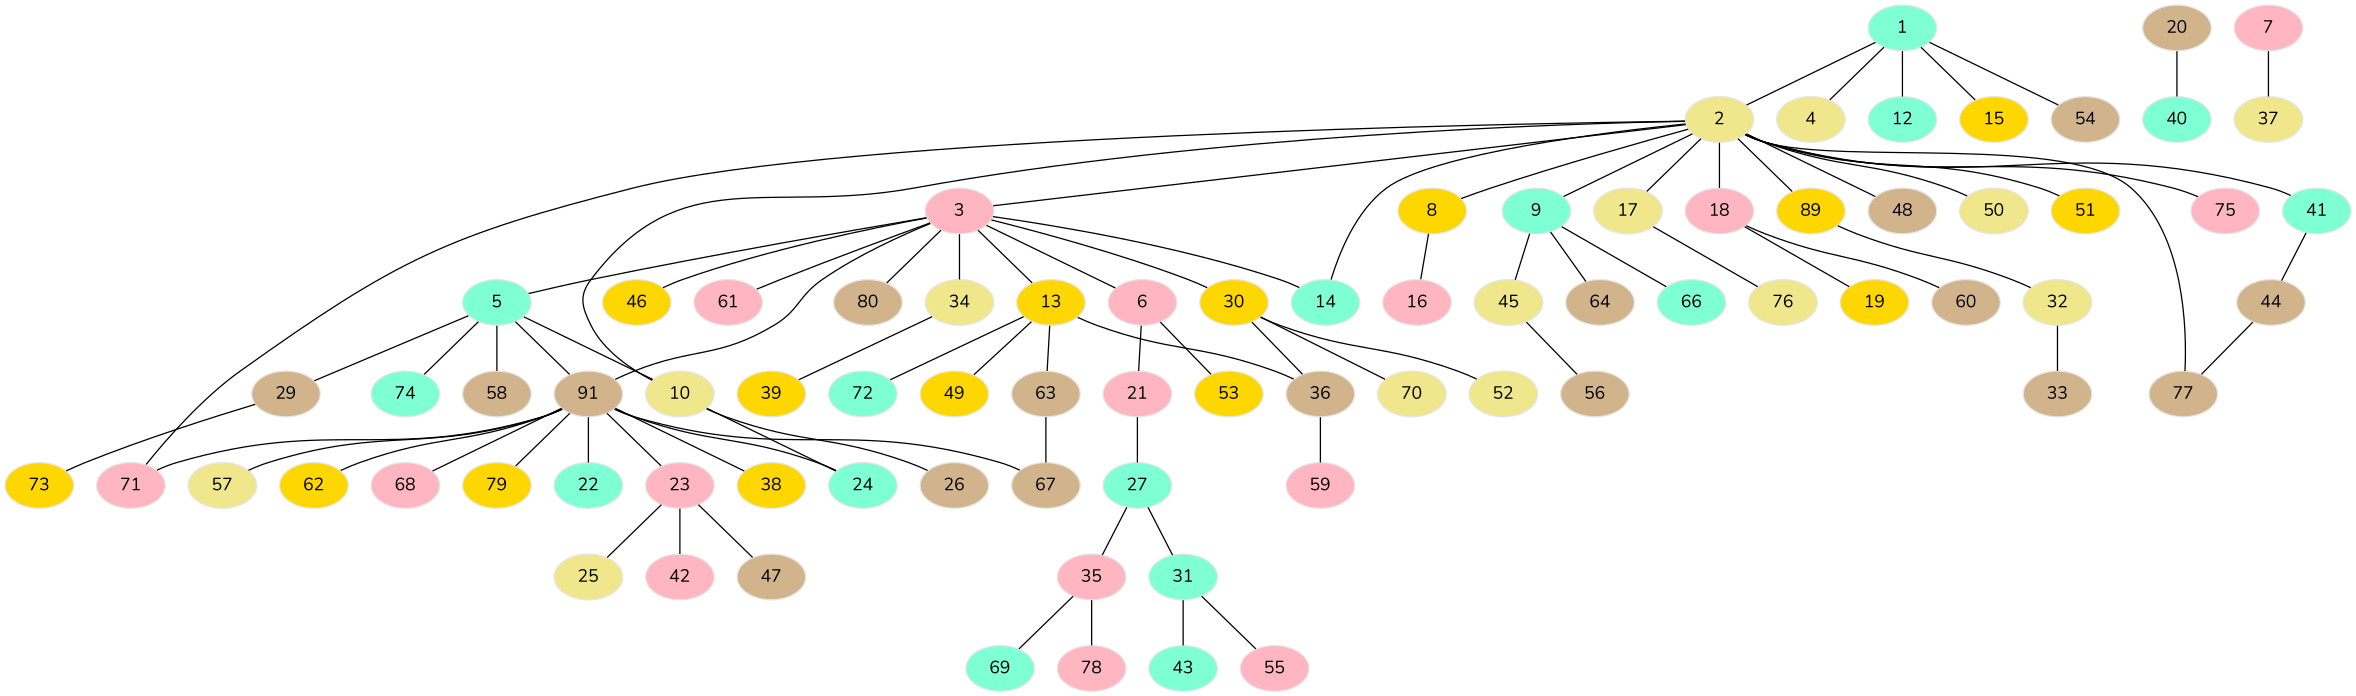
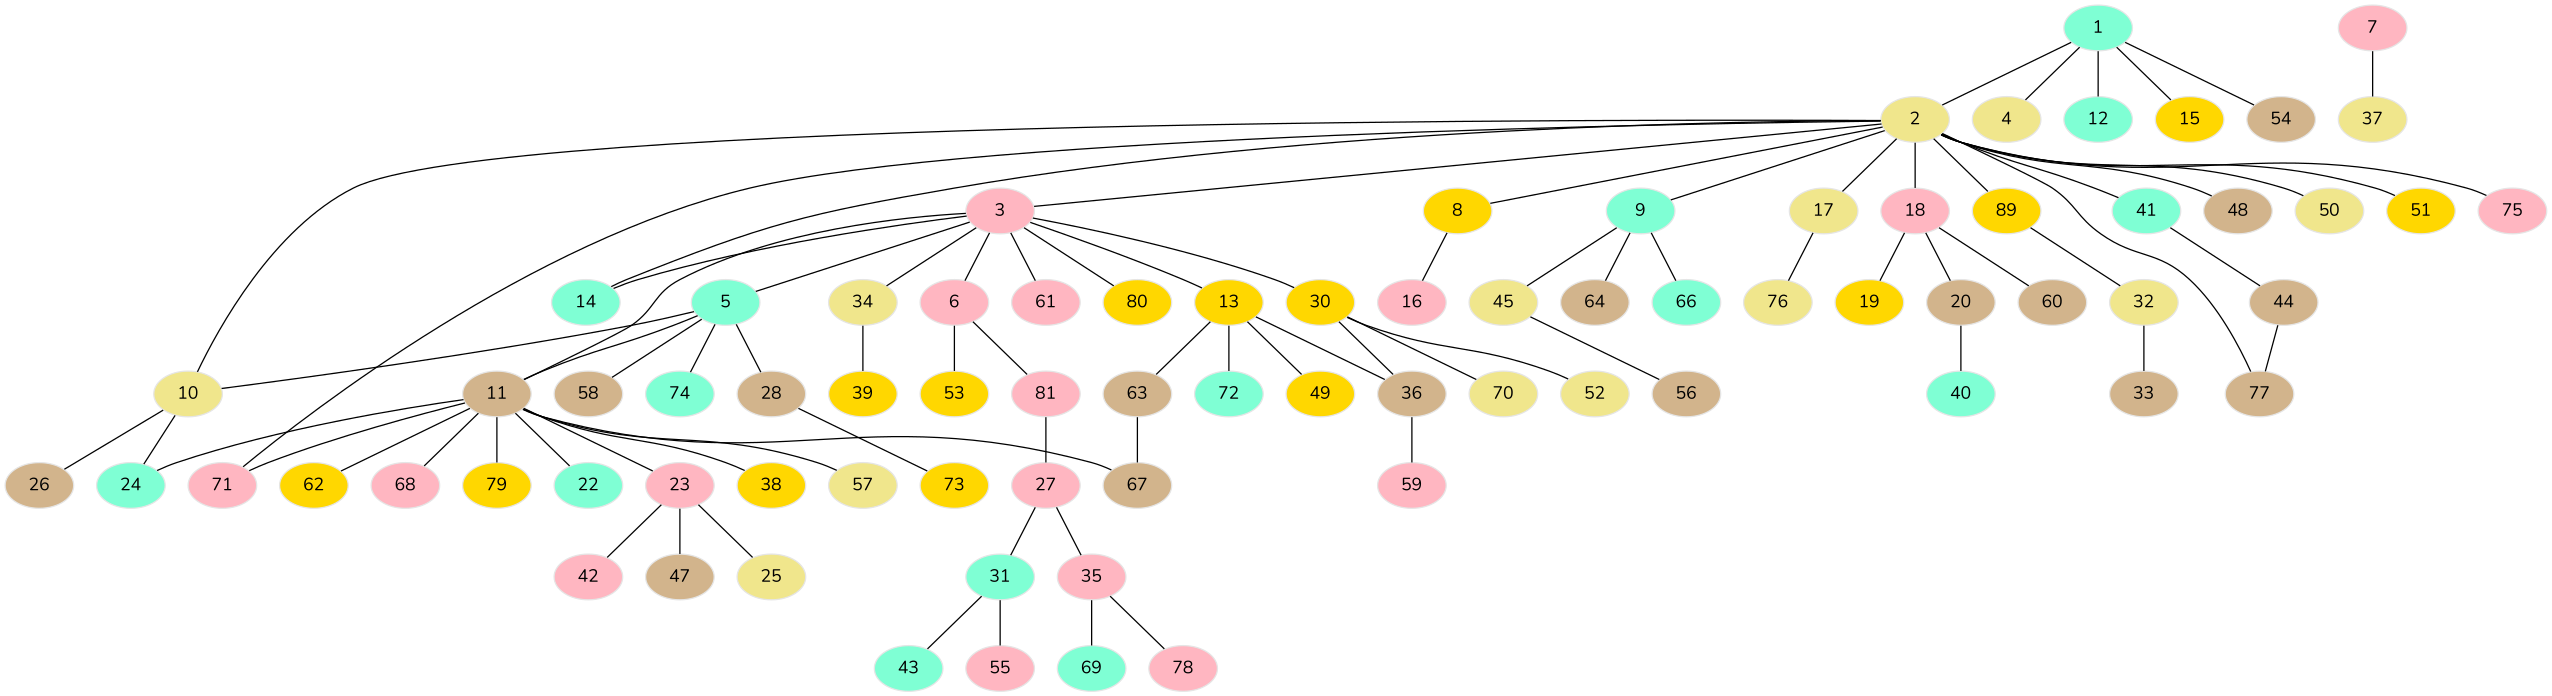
  graph {
    fontname=Nunito
    node [color=gray90 fillcolor=tan fontname=Nunito style=filled]
    edge [fontname=Nunito]
    1 [fillcolor=aquamarine]
    2 [fillcolor=khaki]
    4 [fillcolor=khaki]
    12 [fillcolor=aquamarine]
    15 [fillcolor=gold]
    54
    3 [fillcolor=lightpink]
    8 [fillcolor=gold]
    9 [fillcolor=aquamarine]
    10 [fillcolor=khaki]
    14 [fillcolor=aquamarine]
    17 [fillcolor=khaki]
    18 [fillcolor=lightpink]
    n14 [fillcolor=gold label=89]
    41 [fillcolor=aquamarine]
    48
    50 [fillcolor=khaki]
    51 [fillcolor=gold]
    71 [fillcolor=lightpink]
    75 [fillcolor=lightpink]
    77
    5 [fillcolor=aquamarine]
    6 [fillcolor=lightpink]
-   11 [label=91]
+   11
    13 [fillcolor=gold]
    30 [fillcolor=gold]
    34 [fillcolor=khaki]
-   46 [fillcolor=gold]
    61 [fillcolor=lightpink]
-   80
+   80 [fillcolor=gold]
    16 [fillcolor=lightpink]
    45 [fillcolor=khaki]
    64
    66 [fillcolor=aquamarine]
    24 [fillcolor=aquamarine]
    26
    76 [fillcolor=khaki]
    19 [fillcolor=gold]
    20
    60
    32 [fillcolor=khaki]
    44
-   28 [label=29]
+   28
    58
    74 [fillcolor=aquamarine]
-   21 [fillcolor=lightpink]
+   21 [fillcolor=lightpink label=81]
    53 [fillcolor=gold]
    37 [fillcolor=khaki]
    7 [fillcolor=lightpink]
    22 [fillcolor=aquamarine]
    23 [fillcolor=lightpink]
    38 [fillcolor=gold]
    57 [fillcolor=khaki]
    62 [fillcolor=gold]
    67
    68 [fillcolor=lightpink]
    79 [fillcolor=gold]
    36
    49 [fillcolor=gold]
    63
    72 [fillcolor=aquamarine]
    52 [fillcolor=khaki]
    70 [fillcolor=khaki]
    39 [fillcolor=gold]
    73 [fillcolor=gold]
-   27 [fillcolor=aquamarine]
+   27 [fillcolor=lightpink]
    56
    25 [fillcolor=khaki]
    42 [fillcolor=lightpink]
    47
    59 [fillcolor=lightpink]
    40 [fillcolor=aquamarine]
    31 [fillcolor=aquamarine]
    35 [fillcolor=lightpink]
    43 [fillcolor=aquamarine]
    55 [fillcolor=lightpink]
    69 [fillcolor=aquamarine]
    78 [fillcolor=lightpink]
    33
    1 -- 2
    1 -- 4
    1 -- 12
    1 -- 15
    1 -- 54
    2 -- 3
    2 -- 8
    2 -- 9
    2 -- 10
    2 -- 14
    2 -- 17
    2 -- 18
    2 -- n14
    2 -- 41
    2 -- 48
    2 -- 50
    2 -- 51
    2 -- 71
    2 -- 75
    2 -- 77
    3 -- 14
    3 -- 5
    3 -- 6
    3 -- 11
    3 -- 13
    3 -- 30
    3 -- 34
-   3 -- 46
    3 -- 61
    3 -- 80
    8 -- 16
    9 -- 45
    9 -- 64
    9 -- 66
    10 -- 24
    10 -- 26
    17 -- 76
    18 -- 19
+   18 -- 20
    18 -- 60
    n14 -- 32
    41 -- 44
    5 -- 10
    5 -- 11
    5 -- 28
    5 -- 58
    5 -- 74
    6 -- 21
    6 -- 53
    11 -- 71
    11 -- 24
    11 -- 22
    11 -- 23
    11 -- 38
    11 -- 57
    11 -- 62
    11 -- 67
    11 -- 68
    11 -- 79
    13 -- 36
    13 -- 49
    13 -- 63
    13 -- 72
    30 -- 36
    30 -- 52
    30 -- 70
    34 -- 39
    45 -- 56
    20 -- 40
    32 -- 33
    44 -- 77
    28 -- 73
    21 -- 27
    7 -- 37
    23 -- 25
    23 -- 42
    23 -- 47
    36 -- 59
    63 -- 67
    27 -- 31
    27 -- 35
    31 -- 43
    31 -- 55
    35 -- 69
    35 -- 78
  }
